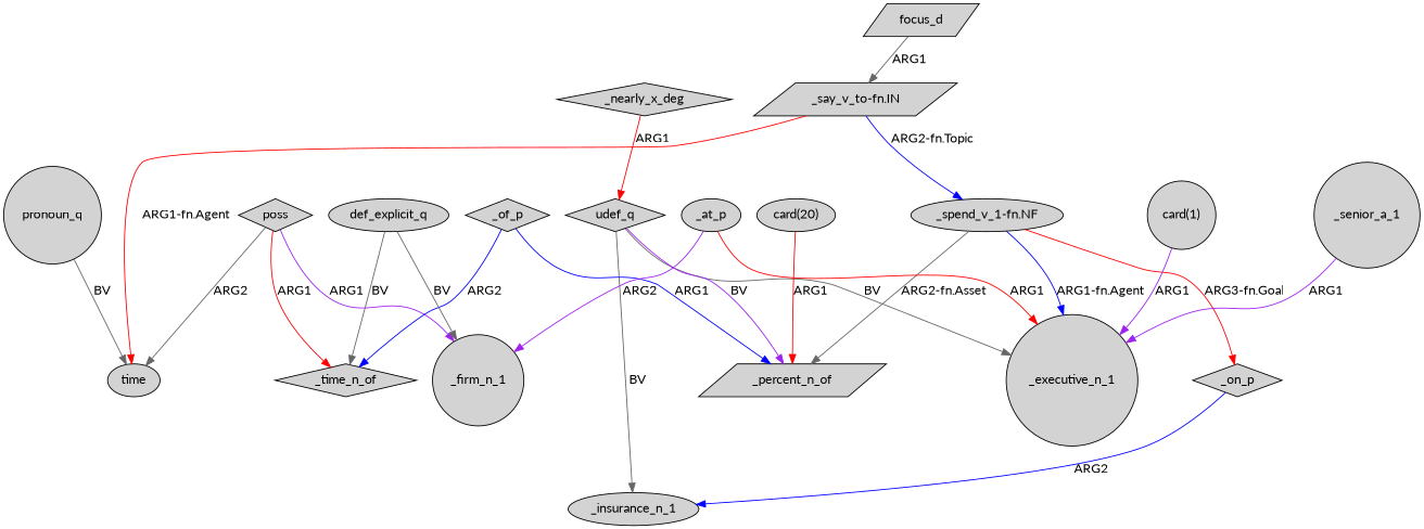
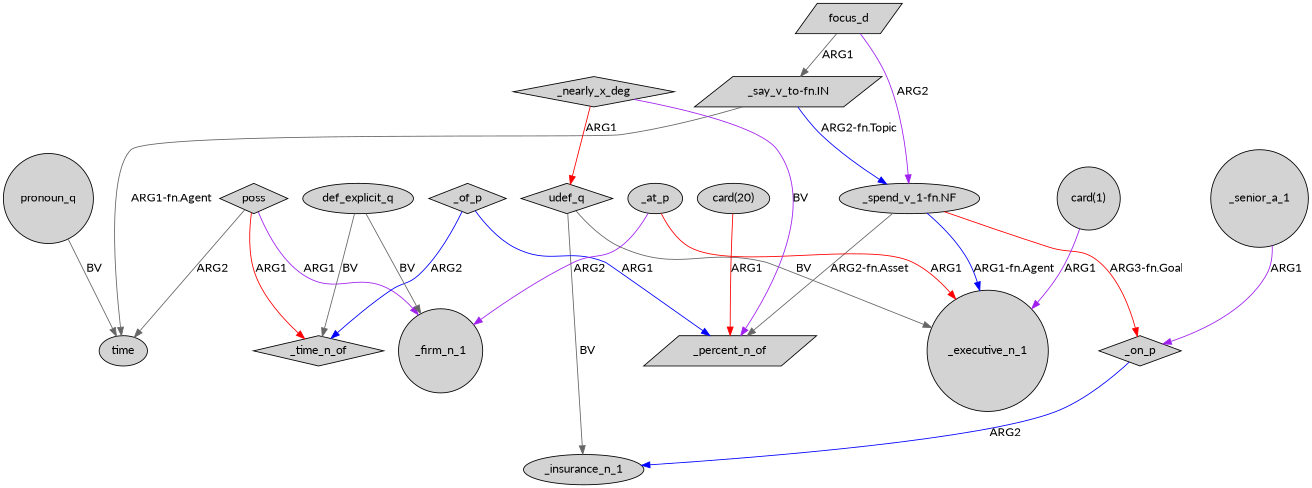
  digraph {
    fontname=Lato
    node [fontname=Lato shape=ellipse style=filled]
    edge [color=gray40 fontname=Lato]
    n1 [label=time]
    poss [shape=diamond]
    _time_n_of [shape=diamond]
    _firm_n_1 [shape=circle]
    _executive_n_1 [shape=circle]
    udef_q [shape=diamond]
    _percent_n_of [shape=parallelogram]
    _insurance_n_1
    "_say_v_to-fn.IN" [shape=parallelogram]
    "_spend_v_1-fn.NF"
    _on_p [shape=diamond]
    "card(1)" [shape=circle]
    _of_p [shape=diamond]
    _at_p
    pronoun_q [shape=circle]
    def_explicit_q
    _senior_a_1 [shape=circle]
    _nearly_x_deg [shape=diamond]
    focus_d [shape=parallelogram]
    "card(20)"
    poss -> n1 [label=ARG2]
    poss -> _time_n_of [color=red label=ARG1]
    poss -> _firm_n_1 [color=purple label=ARG1]
    udef_q -> _executive_n_1 [label=BV]
-   udef_q -> _percent_n_of [color=purple label=BV]
+   _nearly_x_deg -> _percent_n_of [color=purple label=BV]
    udef_q -> _insurance_n_1 [label=BV]
-   "_say_v_to-fn.IN" -> n1 [color=red label="ARG1-fn.Agent"]
+   "_say_v_to-fn.IN" -> n1 [label="ARG1-fn.Agent"]
    "_say_v_to-fn.IN" -> "_spend_v_1-fn.NF" [color=blue label="ARG2-fn.Topic"]
    "_spend_v_1-fn.NF" -> _executive_n_1 [color=blue label="ARG1-fn.Agent"]
    "_spend_v_1-fn.NF" -> _percent_n_of [label="ARG2-fn.Asset"]
    "_spend_v_1-fn.NF" -> _on_p [color=red label="ARG3-fn.Goal"]
    _on_p -> _insurance_n_1 [color=blue label=ARG2]
    "card(1)" -> _executive_n_1 [color=purple label=ARG1]
    _of_p -> _time_n_of [color=blue label=ARG2]
    _of_p -> _percent_n_of [color=blue label=ARG1]
    _at_p -> _firm_n_1 [color=purple label=ARG2]
    _at_p -> _executive_n_1 [color=red label=ARG1]
    pronoun_q -> n1 [label=BV]
    def_explicit_q -> _time_n_of [label=BV]
    def_explicit_q -> _firm_n_1 [label=BV]
-   _senior_a_1 -> _executive_n_1 [color=purple label=ARG1]
+   _senior_a_1 -> _on_p [color=purple label=ARG1]
    _nearly_x_deg -> udef_q [color=red label=ARG1]
    focus_d -> "_say_v_to-fn.IN" [label=ARG1]
+   focus_d -> "_spend_v_1-fn.NF" [color=purple label=ARG2]
    "card(20)" -> _percent_n_of [color=red label=ARG1]
  }
